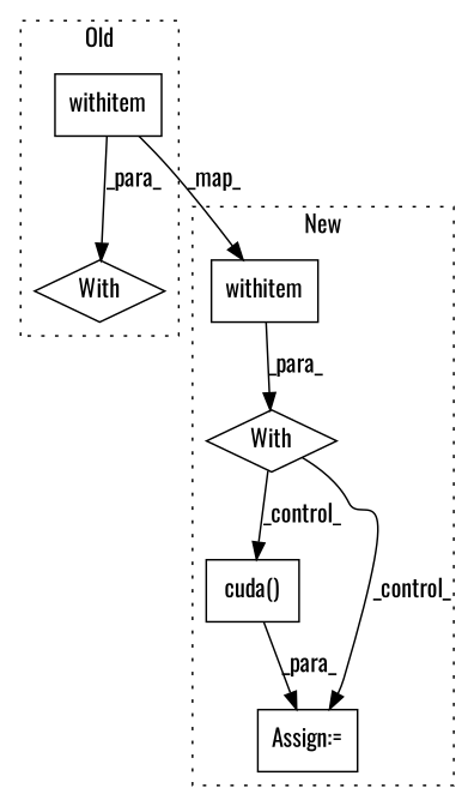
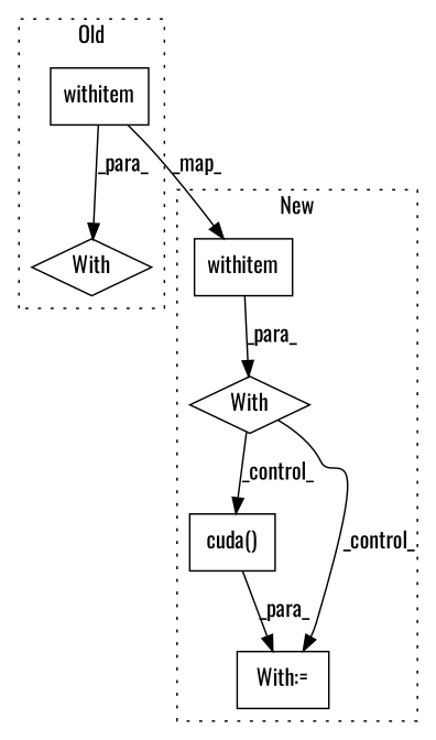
  digraph {
    fontname=Oswald
    node [a=39 l=5 shape=box fontname=Oswald]
    edge [fontname=Oswald]
    n1 [l="5,29" label=With s="5234,5244" shape=diamond]
    n2 [a=49 label=withitem s=5239]
    n3 [a=75 l=24 label="cuda()" s=5665]
    n4 [a=49 label=withitem s=5334]
    n5 [l="5,78" label=With s="5329,5339" shape=diamond]
-   n6 [a=68 l=3 label="Assign:=" s=6166]
+   n6 [a=68 l=3 label="With:=" s=6166]
    subgraph cluster_1 {
      label=Old
      style=dotted
      n1
      n2
    }
    subgraph cluster_2 {
      label=New
      style=dotted
      n3
      n4
      n5
      n6
    }
    n2 -> n1 [label=_para_]
    n2 -> n4 [label=_map_]
    n3 -> n6 [label=_para_]
    n4 -> n5 [label=_para_]
    n5 -> n3 [label=_control_]
    n5 -> n6 [label=_control_]
  }
